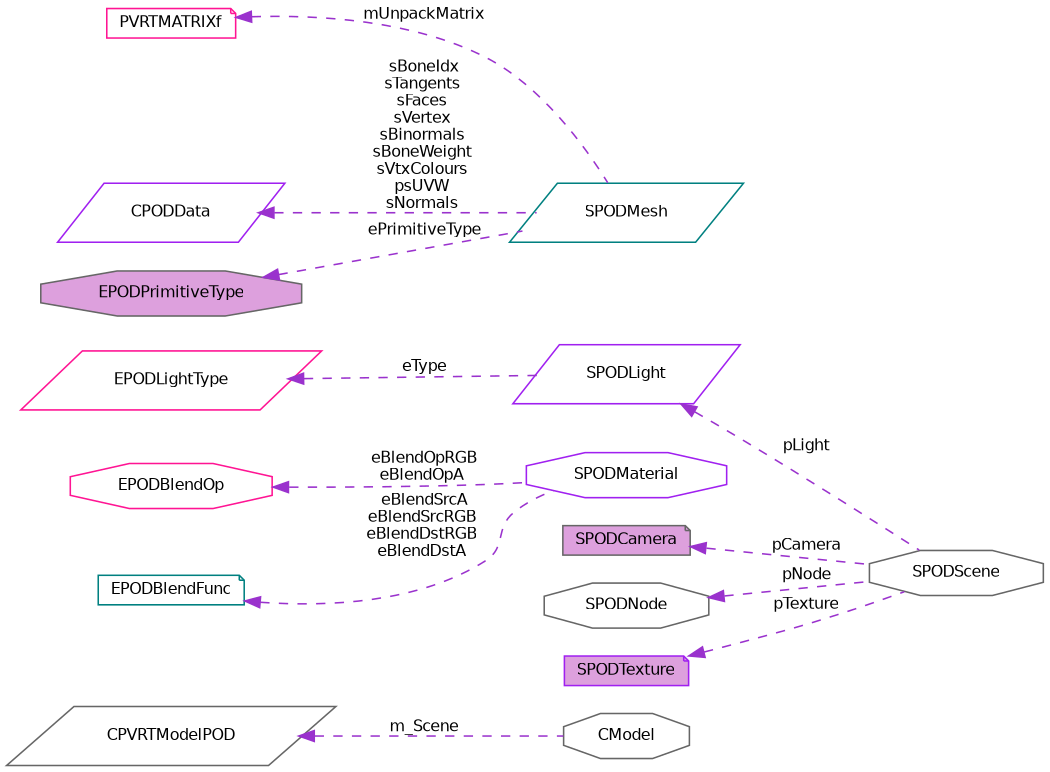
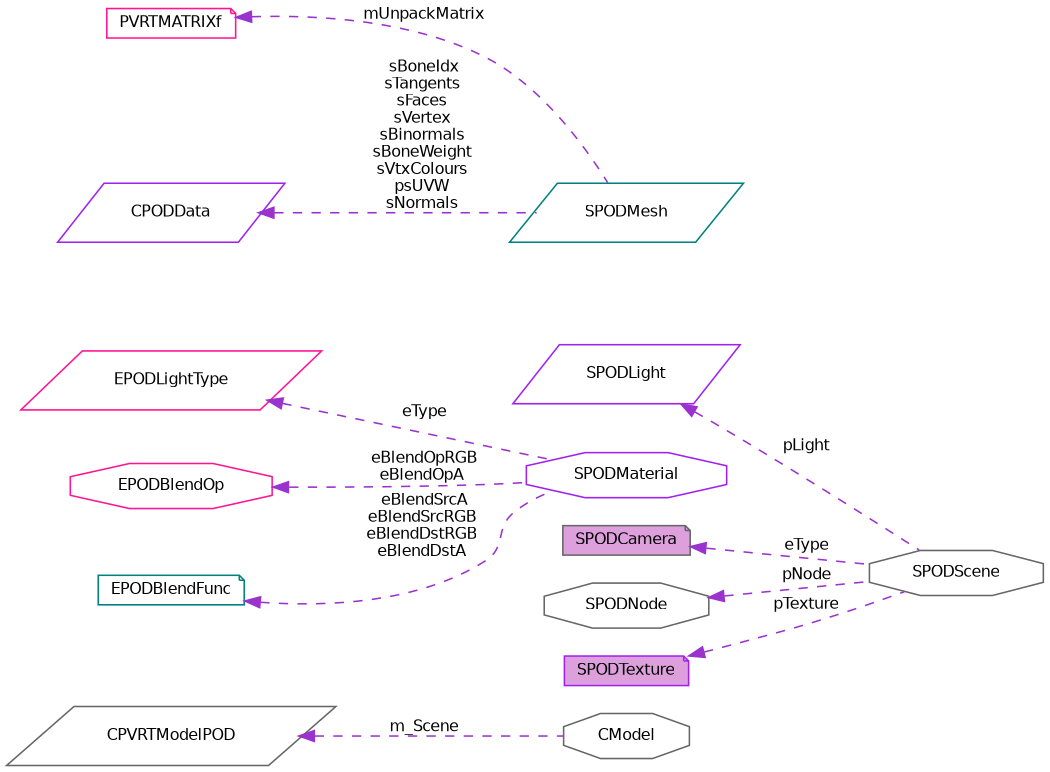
  digraph {
    rankdir=LR
    node [color=gray40 fillcolor=white fontname=Helvetica fontsize=10 shape=octagon style=filled]
    edge [color=darkorchid3 dir=back fontname=Helvetica fontsize=10 labelfontname=Helvetica labelfontsize=10 style=dashed]
    n1 [fontcolor=black height=0.2 label=CModel width=0.4]
    n2 [height=0.2 label=CPVRTModelPOD shape=parallelogram width=0.4]
    n3 [height=0.2 label=SPODScene width=0.4]
    n4 [color=purple height=0.2 label=SPODLight shape=parallelogram width=0.4]
    n5 [color=deeppink height=0.2 label=EPODLightType shape=parallelogram width=0.4]
    n6 [color=purple height=0.2 label=SPODMaterial width=0.4]
    n7 [color=deeppink height=0.2 label=EPODBlendOp width=0.4]
    n8 [color=teal height=0.2 label=EPODBlendFunc shape=note width=0.4]
    n9 [color=teal height=0.2 label=SPODMesh shape=parallelogram width=0.4]
    n10 [color=deeppink height=0.2 label=PVRTMATRIXf shape=note width=0.4]
    n11 [color=purple height=0.2 label=CPODData shape=parallelogram width=0.4]
-   n12 [fillcolor=plum height=0.2 label=EPODPrimitiveType width=0.4]
    n13 [fillcolor=plum height=0.2 label=SPODCamera shape=note width=0.4]
    n14 [height=0.2 label=SPODNode width=0.4]
    n15 [color=purple fillcolor=plum height=0.2 label=SPODTexture shape=note width=0.4]
    n2 -> n1 [label=" m_Scene"]
    n4 -> n3 [label=" pLight"]
-   n5 -> n4 [label=" eType"]
+   n5 -> n6 [label=" eType"]
    n7 -> n6 [label=" eBlendOpRGB\neBlendOpA"]
    n8 -> n6 [label=" eBlendSrcA\neBlendSrcRGB\neBlendDstRGB\neBlendDstA"]
    n10 -> n9 [label=" mUnpackMatrix"]
    n11 -> n9 [label=" sBoneIdx\nsTangents\nsFaces\nsVertex\nsBinormals\nsBoneWeight\nsVtxColours\npsUVW\nsNormals"]
-   n12 -> n9 [label=" ePrimitiveType"]
-   n13 -> n3 [label=" pCamera"]
+   n13 -> n3 [label=" eType"]
    n14 -> n3 [label=" pNode"]
    n15 -> n3 [label=" pTexture"]
  }
